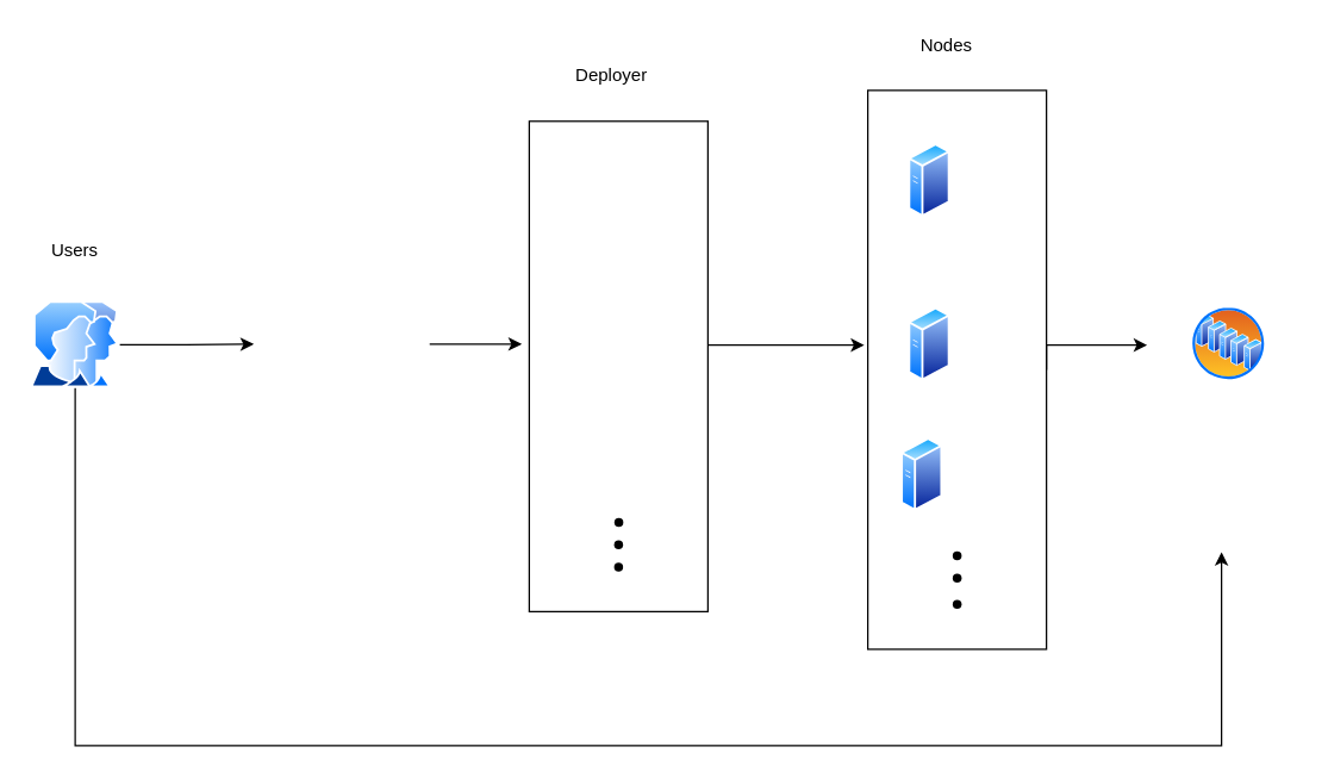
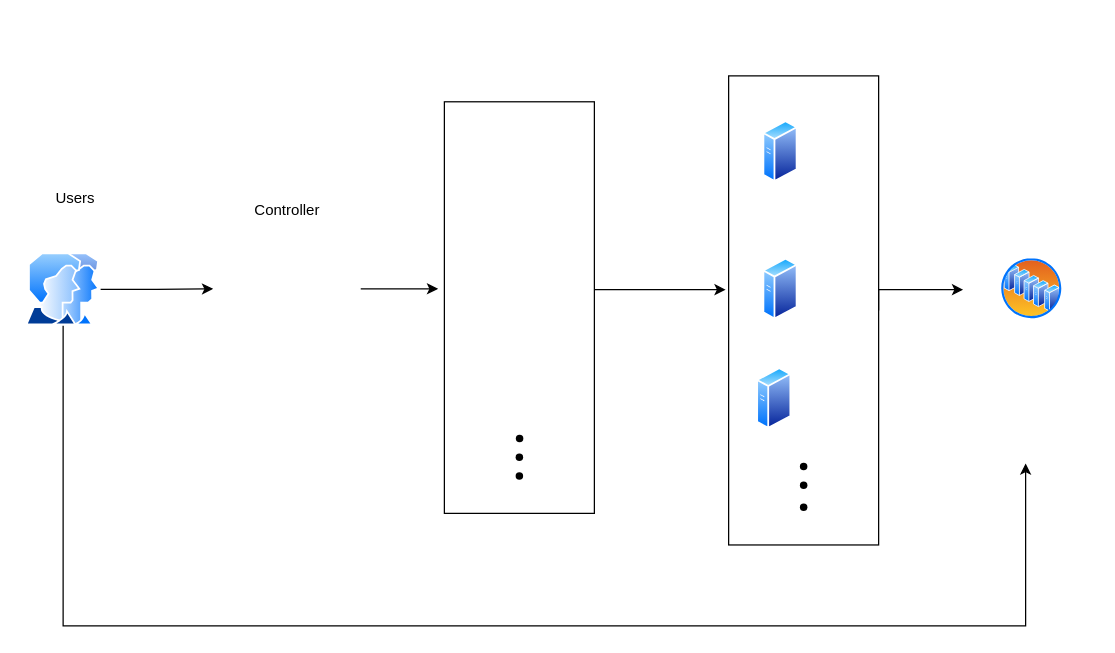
  <mxCell id="0" />
  <mxCell id="1" parent="0" />
  <mxCell id="2" style="edgeStyle=orthogonalEdgeStyle;rounded=0;orthogonalLoop=1;jettySize=auto;html=1;exitX=1;exitY=0.5;exitDx=0;exitDy=0;" parent="1" source="3" edge="1"><mxGeometry relative="1" as="geometry"><mxPoint x="770" y="231" as="targetPoint" /><Array as="points"><mxPoint x="702" y="231" /></Array></mxGeometry></mxCell>
  <mxCell id="3" value="" style="whiteSpace=wrap;html=1;gradientColor=#ffffff;fillColor=none;" parent="1" vertex="1"><mxGeometry x="582.41" y="60" width="120" height="375.27" as="geometry" /></mxCell>
  <mxCell id="4" style="edgeStyle=orthogonalEdgeStyle;rounded=0;orthogonalLoop=1;jettySize=auto;html=1;" parent="1" source="5" edge="1"><mxGeometry relative="1" as="geometry"><mxPoint x="580" y="231" as="targetPoint" /><Array as="points"><mxPoint x="500" y="231" /><mxPoint x="500" y="231" /></Array></mxGeometry></mxCell>
  <mxCell id="5" value="" style="whiteSpace=wrap;html=1;fillColor=none;" parent="1" vertex="1"><mxGeometry x="355" y="80.73" width="120" height="329.27" as="geometry" /></mxCell>
  <mxCell id="6" style="edgeStyle=orthogonalEdgeStyle;rounded=0;orthogonalLoop=1;jettySize=auto;html=1;" parent="1" source="7" edge="1"><mxGeometry relative="1" as="geometry"><mxPoint x="350" y="230.375" as="targetPoint" /></mxGeometry></mxCell>
  <mxCell id="7" value="" style="shape=image;imageAspect=0;aspect=fixed;verticalLabelPosition=bottom;verticalAlign=top;image=https://miro.medium.com/max/566/0*Fbely1We1Tmhfnag;" parent="1" vertex="1"><mxGeometry x="170" y="198.24" width="118.09" height="64.27" as="geometry" /></mxCell>
  <mxCell id="8" value="" style="shape=image;imageAspect=0;aspect=fixed;verticalLabelPosition=bottom;verticalAlign=top;image=https://www.pngkey.com/png/detail/98-985032_flask-logo-flask-python-icon.png;" parent="1" vertex="1"><mxGeometry x="380" y="110.73" width="70.34" height="95" as="geometry" /></mxCell>
  <mxCell id="9" value="" style="shape=image;imageAspect=0;aspect=fixed;verticalLabelPosition=bottom;verticalAlign=top;image=https://d22e4d61ky6061.cloudfront.net/sites/default/files/ansible_0.png;" parent="1" vertex="1"><mxGeometry x="400" y="95.73" width="75" height="75" as="geometry" /></mxCell>
  <mxCell id="10" value="" style="aspect=fixed;perimeter=ellipsePerimeter;html=1;align=center;shadow=0;dashed=0;spacingTop=3;image;image=img/lib/active_directory/generic_server.svg;" parent="1" vertex="1"><mxGeometry x="610" y="95.73" width="28.0" height="50" as="geometry" /></mxCell>
  <mxCell id="11" value="" style="aspect=fixed;perimeter=ellipsePerimeter;html=1;align=center;shadow=0;dashed=0;spacingTop=3;image;image=img/lib/active_directory/generic_server.svg;" parent="1" vertex="1"><mxGeometry x="610" y="205.73" width="28.0" height="50" as="geometry" /></mxCell>
  <mxCell id="12" value="" style="aspect=fixed;perimeter=ellipsePerimeter;html=1;align=center;shadow=0;dashed=0;spacingTop=3;image;image=img/lib/active_directory/generic_server.svg;" parent="1" vertex="1"><mxGeometry x="605" y="293.24" width="28.0" height="50" as="geometry" /></mxCell>
  <mxCell id="13" value="" style="shape=image;imageAspect=0;aspect=fixed;verticalLabelPosition=bottom;verticalAlign=top;image=https://www.pngkey.com/png/detail/98-985032_flask-logo-flask-python-icon.png;" parent="1" vertex="1"><mxGeometry x="380" y="235" width="70.34" height="95" as="geometry" /></mxCell>
  <mxCell id="14" value="" style="shape=image;imageAspect=0;aspect=fixed;verticalLabelPosition=bottom;verticalAlign=top;image=https://d22e4d61ky6061.cloudfront.net/sites/default/files/ansible_0.png;" parent="1" vertex="1"><mxGeometry x="400" y="220" width="75" height="75" as="geometry" /></mxCell>
  <mxCell id="15" value="" style="shape=image;imageAspect=0;aspect=fixed;verticalLabelPosition=bottom;verticalAlign=top;image=https://img.stackshare.io/service/6459/logo-square-powered-256.png;" parent="1" vertex="1"><mxGeometry x="638" y="100" width="45.73" height="45.73" as="geometry" /></mxCell>
  <mxCell id="16" value="" style="shape=image;imageAspect=0;aspect=fixed;verticalLabelPosition=bottom;verticalAlign=top;image=https://img.stackshare.io/service/6459/logo-square-powered-256.png;" parent="1" vertex="1"><mxGeometry x="638" y="200" width="45.73" height="45.73" as="geometry" /></mxCell>
  <mxCell id="17" value="" style="shape=image;imageAspect=0;aspect=fixed;verticalLabelPosition=bottom;verticalAlign=top;image=https://1000logos.net/wp-content/uploads/2017/08/Docker-logo.jpg;" parent="1" vertex="1"><mxGeometry x="633" y="302.24" width="64.41" height="41" as="geometry" /></mxCell>
  <mxCell id="18" style="edgeStyle=orthogonalEdgeStyle;rounded=0;orthogonalLoop=1;jettySize=auto;html=1;entryX=0;entryY=0.5;entryDx=0;entryDy=0;" parent="1" source="20" target="7" edge="1"><mxGeometry relative="1" as="geometry" /></mxCell>
  <mxCell id="19" style="edgeStyle=orthogonalEdgeStyle;rounded=0;orthogonalLoop=1;jettySize=auto;html=1;" parent="1" source="20" edge="1"><mxGeometry relative="1" as="geometry"><mxPoint x="820" y="370" as="targetPoint" /><Array as="points"><mxPoint x="50" y="500" /><mxPoint x="820" y="500" /></Array></mxGeometry></mxCell>
  <mxCell id="20" value="" style="aspect=fixed;perimeter=ellipsePerimeter;html=1;align=center;shadow=0;dashed=0;spacingTop=3;image;image=img/lib/active_directory/user_accounts.svg;fillColor=none;gradientColor=#ffffff;" parent="1" vertex="1"><mxGeometry x="20" y="201.73" width="60" height="58.2" as="geometry" /></mxCell>
  <mxCell id="21" value="" style="aspect=fixed;perimeter=ellipsePerimeter;html=1;align=center;shadow=0;dashed=0;spacingTop=3;image;image=img/lib/active_directory/server_farm.svg;fillColor=none;gradientColor=#ffffff;" parent="1" vertex="1"><mxGeometry x="800" y="205.37" width="50" height="50" as="geometry" /></mxCell>
  <mxCell id="22" value="" style="shape=image;imageAspect=0;aspect=fixed;verticalLabelPosition=bottom;verticalAlign=top;fillColor=none;gradientColor=#ffffff;image=https://miro.medium.com/max/722/1*JLj6qvILdKWBFjt1sxE7rQ.jpeg;" parent="1" vertex="1"><mxGeometry x="783.73" y="100.73" width="82.54" height="70" as="geometry" /></mxCell>
  <mxCell id="23" value="" style="shape=image;imageAspect=0;aspect=fixed;verticalLabelPosition=bottom;verticalAlign=top;fillColor=none;gradientColor=#ffffff;image=https://mitesolutions.com/wp-content/uploads/2017/08/Saas-Icon.png;" parent="1" vertex="1"><mxGeometry x="780.14" y="291.37" width="89.72" height="53.73" as="geometry" /></mxCell>
- <mxCell id="24" value="Deployer" style="text;html=1;resizable=0;autosize=1;align=center;verticalAlign=middle;points=[];fillColor=none;strokeColor=none;rounded=0;" parent="1" vertex="1"><mxGeometry x="380" y="40" width="60" height="20" as="geometry" /></mxCell>
- <mxCell id="26" value="Users" style="text;html=1;strokeColor=none;fillColor=none;align=center;verticalAlign=middle;whiteSpace=wrap;rounded=0;" parent="1" vertex="1"><mxGeometry y="158.24" width="40" height="20" as="geometry" x="30" /></mxCell>
- <mxCell id="27" value="Nodes" style="text;html=1;resizable=0;autosize=1;align=center;verticalAlign=middle;points=[];fillColor=none;strokeColor=none;rounded=0;" parent="1" vertex="1"><mxGeometry x="610" y="20" width="50" height="20" as="geometry" /></mxCell>
+ <mxCell id="25" value="Controller" style="text;html=1;resizable=0;autosize=1;align=center;verticalAlign=middle;points=[];fillColor=none;strokeColor=none;rounded=0;" parent="1" vertex="1"><mxGeometry x="194.05" y="158.24" width="70" height="20" as="geometry" /></mxCell>
+ <mxCell id="26" value="Users" style="text;html=1;strokeColor=none;fillColor=none;align=center;verticalAlign=middle;whiteSpace=wrap;rounded=0;" parent="1" vertex="1"><mxGeometry x="40" y="148.24" width="40" height="20" as="geometry" /></mxCell>
  <mxCell id="28" value="" style="shape=waypoint;sketch=0;size=6;pointerEvents=1;points=[];fillColor=none;resizable=0;rotatable=0;perimeter=centerPerimeter;snapToPoint=1;" vertex="1" parent="1"><mxGeometry x="395.17" y="330" width="40" height="40" as="geometry" /></mxCell>
  <mxCell id="29" value="" style="shape=waypoint;sketch=0;size=6;pointerEvents=1;points=[];fillColor=none;resizable=0;rotatable=0;perimeter=centerPerimeter;snapToPoint=1;" vertex="1" parent="1"><mxGeometry x="395" y="345.1" width="40" height="40" as="geometry" /></mxCell>
  <mxCell id="30" value="" style="shape=waypoint;sketch=0;size=6;pointerEvents=1;points=[];fillColor=none;resizable=0;rotatable=0;perimeter=centerPerimeter;snapToPoint=1;" vertex="1" parent="1"><mxGeometry x="395" y="360" width="40" height="40" as="geometry" /></mxCell>
  <mxCell id="31" value="" style="shape=waypoint;sketch=0;size=6;pointerEvents=1;points=[];fillColor=none;resizable=0;rotatable=0;perimeter=centerPerimeter;snapToPoint=1;" vertex="1" parent="1"><mxGeometry x="622.41" y="352.55" width="40" height="40" as="geometry" /></mxCell>
  <mxCell id="32" value="" style="shape=waypoint;sketch=0;size=6;pointerEvents=1;points=[];fillColor=none;resizable=0;rotatable=0;perimeter=centerPerimeter;snapToPoint=1;" vertex="1" parent="1"><mxGeometry x="622.41" y="367.45" width="40" height="40" as="geometry" /></mxCell>
  <mxCell id="33" value="" style="shape=waypoint;sketch=0;size=6;pointerEvents=1;points=[];fillColor=none;resizable=0;rotatable=0;perimeter=centerPerimeter;snapToPoint=1;" vertex="1" parent="1"><mxGeometry x="622.41" y="385.1" width="40" height="40" as="geometry" /></mxCell>
